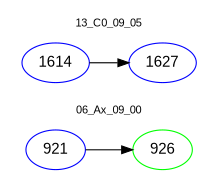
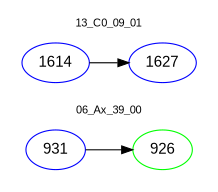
  digraph {
    fontname="Liberation Sans"
    rankdir=LR
    node [color=blue fontname="Liberation Sans"]
    edge [color=black fontname="Liberation Sans"]
-   n1 [label=921]
+   n1 [label=931]
    n2 [color=green label=926]
    n3 [label=1614]
    n4 [label=1627]
    subgraph cluster_1 {
      color=white
      fontsize=10
-     label="06_Ax_09_00"
+     label="06_Ax_39_00"
      n1
      n2
    }
    subgraph cluster_2 {
      color=white
      fontsize=10
-     label="13_C0_09_05"
+     label="13_C0_09_01"
      n3
      n4
    }
    n1 -> n2
    n3 -> n4
  }
